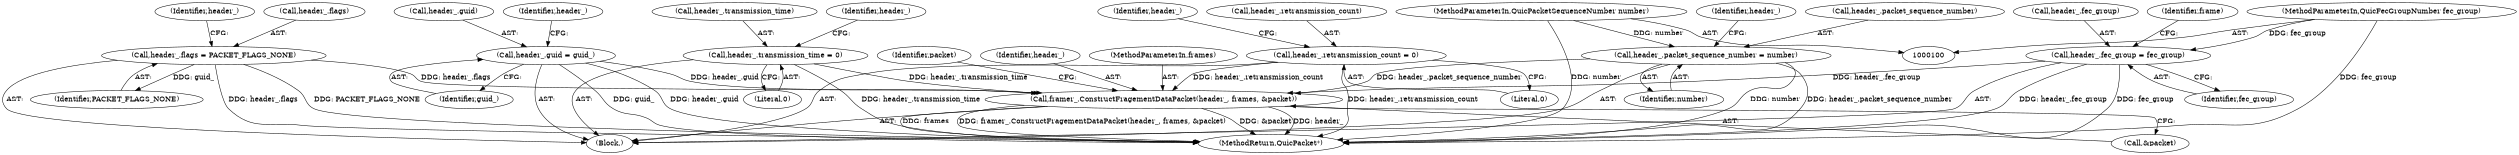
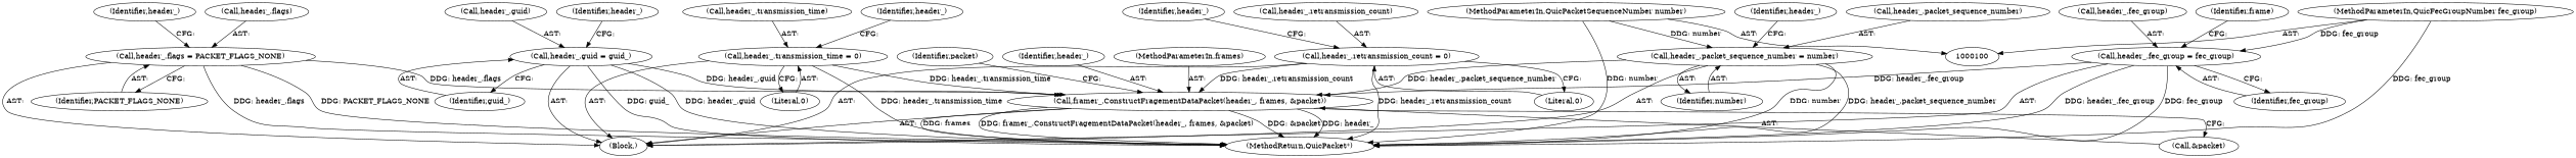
  digraph {
    n1 [label="(Call,framer_.ConstructFragementDataPacket(header_, frames, &packet))"]
    n2 [label="(MethodReturn,QuicPacket*)"]
    n3 [label="(Call,&packet)"]
    n4 [label="(Block,)"]
    n5 [label="(Call,header_.fec_group = fec_group)"]
    n6 [label="(Identifier,fec_group)"]
    n7 [label="(MethodParameterIn,QuicFecGroupNumber fec_group)"]
    1000100
    n9 [label="(Call,header_.flags = PACKET_FLAGS_NONE)"]
    n10 [label="(Identifier,PACKET_FLAGS_NONE)"]
    n11 [label="(Call,header_.guid = guid_)"]
    n12 [label="(Identifier,guid_)"]
    n13 [label="(Call,header_.transmission_time = 0)"]
    n14 [label="(Literal,0)"]
    n15 [label="(Call,header_.packet_sequence_number = number)"]
    n16 [label="(Identifier,number)"]
    n17 [label="(MethodParameterIn,QuicPacketSequenceNumber number)"]
    n18 [label="(Call,header_.retransmission_count = 0)"]
    n19 [label="(Literal,0)"]
    n20 [label="(Call,header_.guid)"]
    n21 [label="(Call,header_.fec_group)"]
    n22 [label="(Identifier,packet)"]
    n23 [label="(Identifier,header_)"]
    n24 [label="(Identifier,header_)"]
    n25 [label="(Call,header_.transmission_time)"]
    n26 [label="(Identifier,frame)"]
    n27 [label="(Identifier,header_)"]
    n28 [label="(Identifier,header_)"]
    n29 [label="(Call,header_.flags)"]
    n30 [label="(Identifier,header_)"]
    n31 [label="(Call,header_.retransmission_count)"]
    n32 [label="(Call,header_.packet_sequence_number)"]
    n33 [label="(MethodParameterIn,frames)"]
    n34 [label="(Identifier,header_)"]
    n1 -> n2 [label="DDG: &packet"]
    n1 -> n2 [label="DDG: header_"]
    n1 -> n2 [label="DDG: frames"]
    n1 -> n2 [label="DDG: framer_.ConstructFragementDataPacket(header_, frames, &packet)"]
    n1 -> n3 [label="CFG: "]
    n1 -> n4 [label="AST: "]
    n3 -> n1 [label="AST: "]
    n5 -> n1 [label="DDG: header_.fec_group"]
    n5 -> n2 [label="DDG: header_.fec_group"]
    n5 -> n2 [label="DDG: fec_group"]
    n5 -> n4 [label="AST: "]
    n5 -> n6 [label="CFG: "]
    n6 -> n5 [label="AST: "]
    n7 -> n2 [label="DDG: fec_group"]
    n7 -> n5 [label="DDG: fec_group"]
    n7 -> 1000100 [label="AST: "]
    n9 -> n1 [label="DDG: header_.flags"]
    n9 -> n2 [label="DDG: header_.flags"]
    n9 -> n2 [label="DDG: PACKET_FLAGS_NONE"]
    n9 -> n4 [label="AST: "]
-   n9 -> n10 [label="DDG: guid_"]
+   n9 -> n10 [label="CFG: "]
    n10 -> n9 [label="AST: "]
    n11 -> n1 [label="DDG: header_.guid"]
    n11 -> n2 [label="DDG: guid_"]
    n11 -> n2 [label="DDG: header_.guid"]
    n11 -> n4 [label="AST: "]
    n11 -> n12 [label="CFG: "]
    n12 -> n11 [label="AST: "]
    n13 -> n1 [label="DDG: header_.transmission_time"]
    n13 -> n2 [label="DDG: header_.transmission_time"]
    n13 -> n4 [label="AST: "]
    n13 -> n14 [label="CFG: "]
    n14 -> n13 [label="AST: "]
    n15 -> n1 [label="DDG: header_.packet_sequence_number"]
    n15 -> n2 [label="DDG: number"]
    n15 -> n2 [label="DDG: header_.packet_sequence_number"]
    n15 -> n4 [label="AST: "]
    n15 -> n16 [label="AST: "]
    n16 -> n15 [label="AST: "]
    n17 -> n2 [label="DDG: number"]
    n17 -> 1000100 [label="AST: "]
    n17 -> n15 [label="DDG: number"]
    n18 -> n1 [label="DDG: header_.retransmission_count"]
    n18 -> n2 [label="DDG: header_.retransmission_count"]
    n18 -> n4 [label="AST: "]
    n18 -> n19 [label="CFG: "]
    n19 -> n18 [label="AST: "]
    n20 -> n11 [label="AST: "]
    n21 -> n5 [label="AST: "]
    n22 -> n1 [label="CFG: "]
    n23 -> n9 [label="CFG: "]
    n24 -> n1 [label="AST: "]
    n25 -> n13 [label="AST: "]
    n26 -> n5 [label="CFG: "]
    n27 -> n18 [label="CFG: "]
    n28 -> n15 [label="CFG: "]
    n29 -> n9 [label="AST: "]
    n30 -> n11 [label="CFG: "]
    n31 -> n18 [label="AST: "]
    n32 -> n15 [label="AST: "]
    n33 -> n1 [label="AST: "]
    n34 -> n13 [label="CFG: "]
  }
